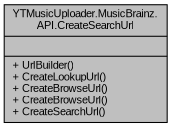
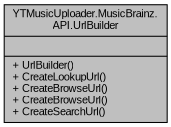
  digraph {
    fontname="Liberation Sans"
-   n1 [color=black fillcolor=grey75 fontcolor=black fontname="Liberation Sans" fontsize=10 height=0.2 label="{YTMusicUploader.MusicBrainz.\lAPI.CreateSearchUrl\n||+ UrlBuilder()\l+ CreateLookupUrl()\l+ CreateBrowseUrl()\l+ CreateBrowseUrl()\l+ CreateSearchUrl()\l}" shape=record style=filled width=0.4]
+   n1 [color=black fillcolor=grey75 fontcolor=black fontname="Liberation Sans" fontsize=10 height=0.2 label="{YTMusicUploader.MusicBrainz.\lAPI.UrlBuilder\n||+ UrlBuilder()\l+ CreateLookupUrl()\l+ CreateBrowseUrl()\l+ CreateBrowseUrl()\l+ CreateSearchUrl()\l}" shape=record style=filled width=0.4]
  }
